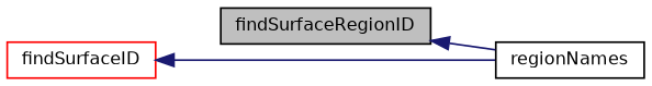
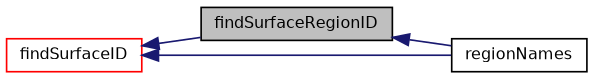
  digraph {
    rankdir=LR
    node [color=black fontname=Helvetica fontsize=10 shape=record]
    edge [color=midnightblue dir=back fontname=Helvetica fontsize=10 labelfontname=Helvetica labelfontsize=10 style=solid]
    n1 [fillcolor=grey75 fontcolor=black height=0.2 label=findSurfaceRegionID style=filled width=0.4]
    n2 [height=0.2 label=regionNames width=0.4]
    n3 [color=red height=0.2 label=findSurfaceID width=0.4]
    n1 -> n2
+   n3 -> n1
    n3 -> n2
  }
